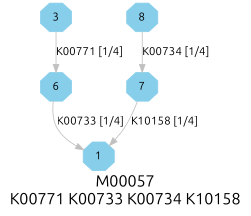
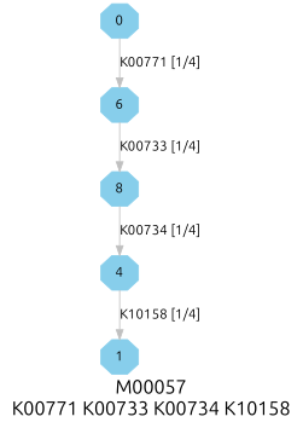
  digraph {
    fontname=Ubuntu
    fontsize=20
    label="M00057\nK00771 K00733 K00734 K10158"
    node [color=skyblue fontname=Ubuntu shape=octagon style=filled]
    edge [color=grey fontname=Ubuntu]
-   0 [height=.3 width=.3 label=3]
+   0 [height=.3 width=.3]
    1 [height=.3 width=.3]
    n3 [height=.3 label=6 width=.3]
    n4 [height=.3 label=8 width=.3]
-   4 [height=.3 width=.3 label=7]
+   4 [height=.3 width=.3]
    subgraph sub_1 {
      0
      1
      n3
      n4
      4
    }
    0 -> n3 [label="K00771 [1/4]"]
-   n3 -> 1 [label="K00733 [1/4]"]
+   n3 -> n4 [label="K00733 [1/4]"]
    n4 -> 4 [label="K00734 [1/4]"]
    4 -> 1 [label="K10158 [1/4]"]
  }
